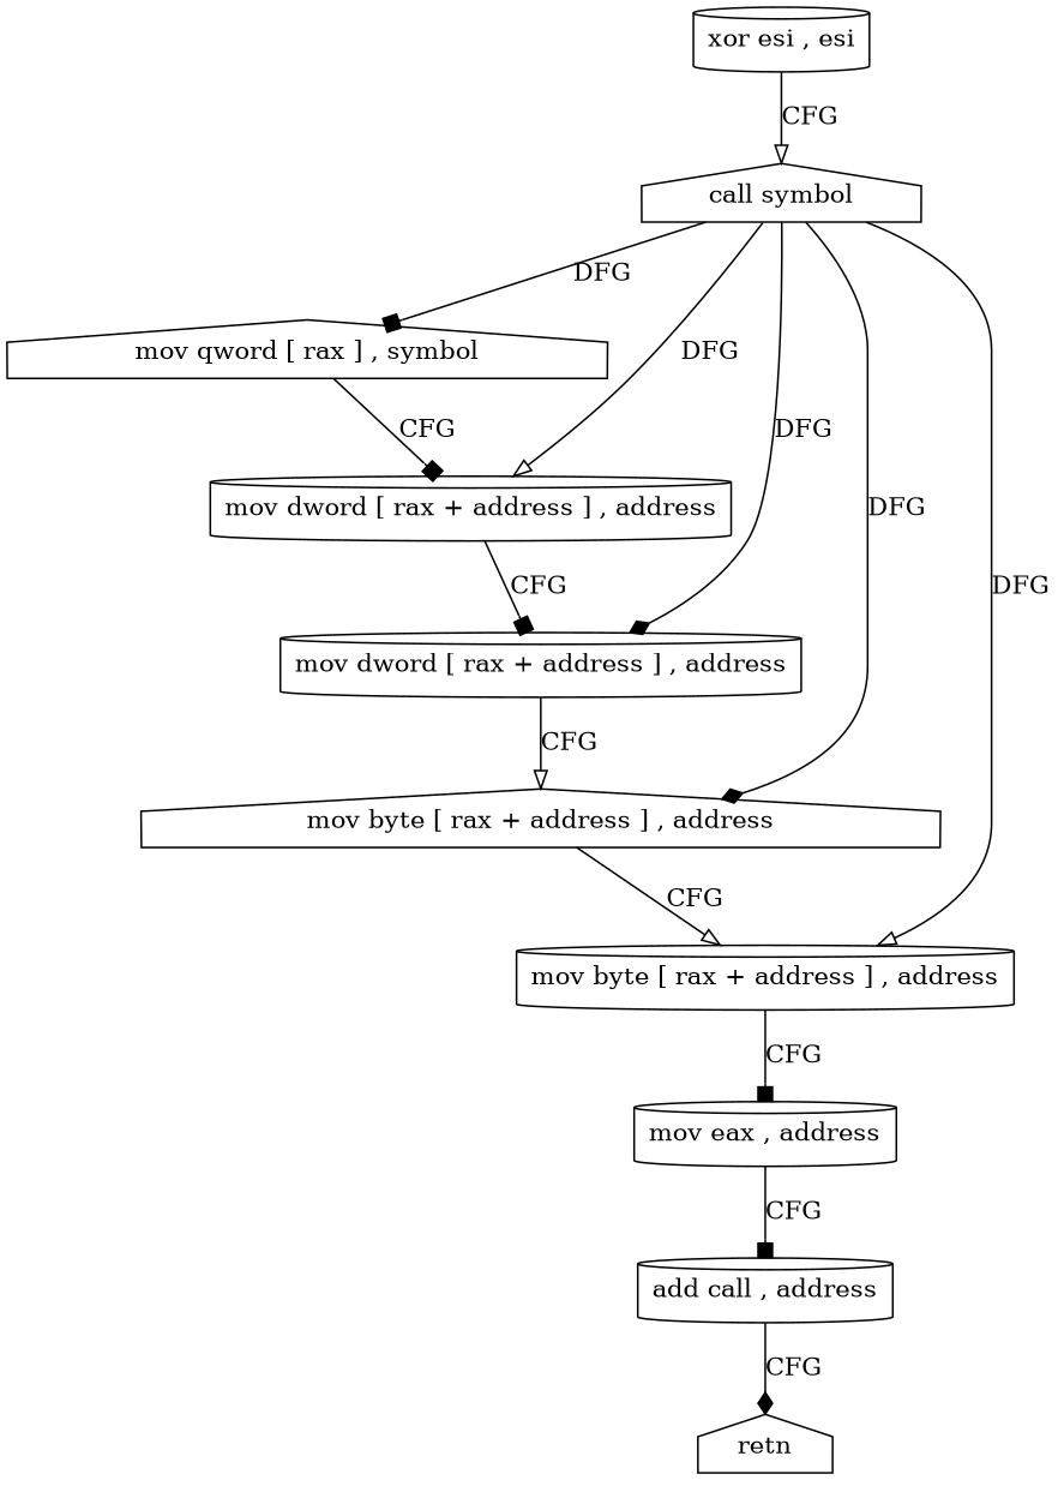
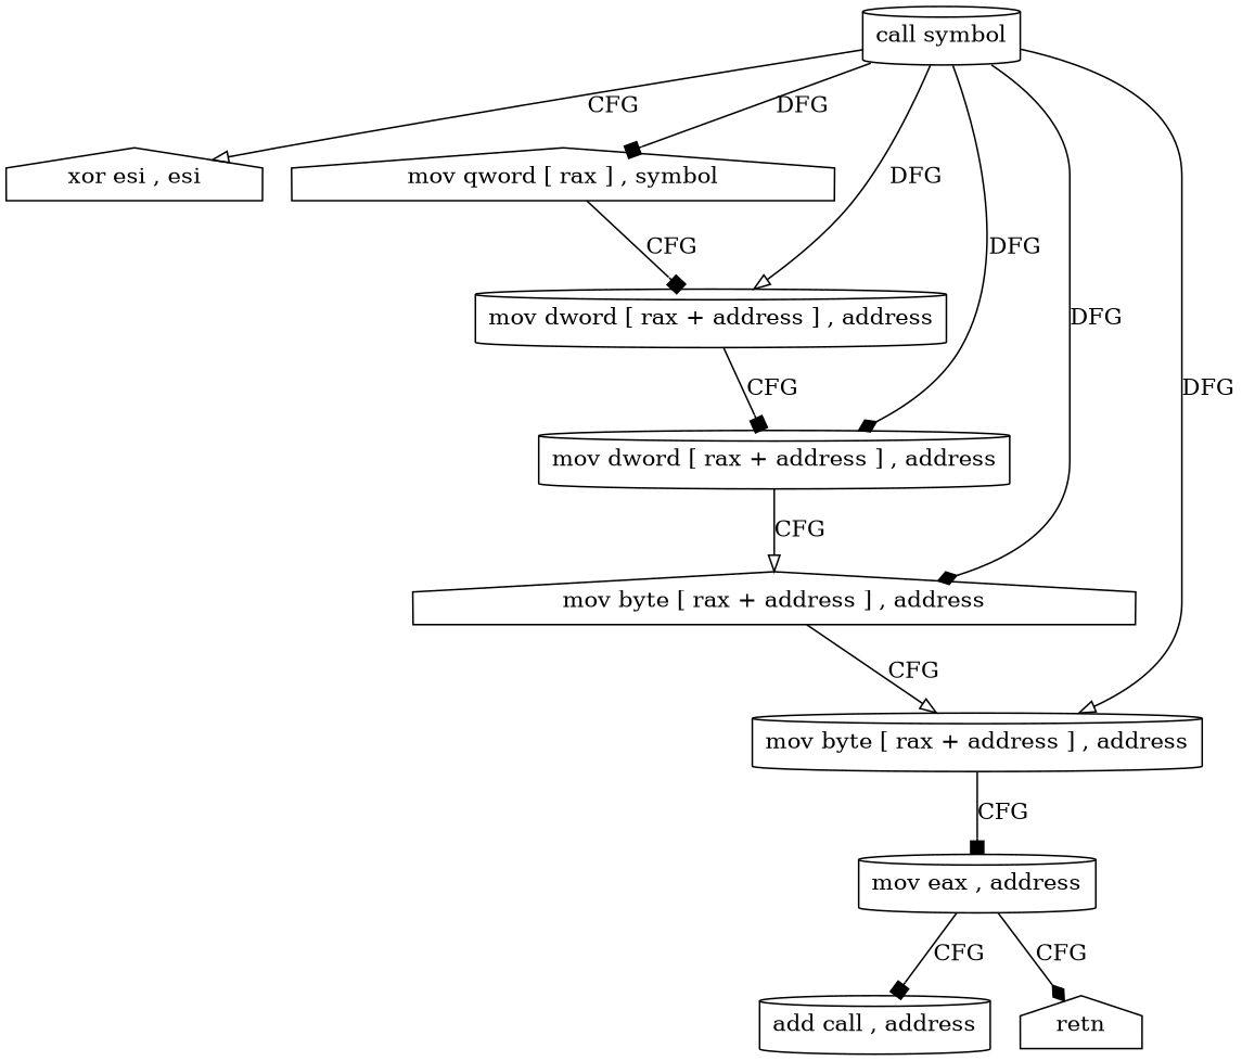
  digraph {
    node [shape=cylinder]
    edge [arrowhead=onormal]
-   n1 [label="xor esi , esi"]
-   n2 [label="call symbol" shape=house]
+   n1 [label="xor esi , esi" shape=house]
+   n2 [label="call symbol"]
    n3 [label="mov qword [ rax ] , symbol" shape=house]
    n4 [label="mov dword [ rax + address ] , address"]
    n5 [label="mov dword [ rax + address ] , address"]
    n6 [label="mov byte [ rax + address ] , address" shape=house]
    n7 [label="mov byte [ rax + address ] , address"]
    n8 [label="mov eax , address"]
    n9 [label="add call , address"]
    n10 [label=retn shape=house]
-   n1 -> n2 [label=CFG]
+   n2 -> n1 [label=CFG]
    n2 -> n3 [arrowhead=box label=DFG]
    n2 -> n4 [label=DFG]
    n2 -> n5 [arrowhead=diamond label=DFG]
    n2 -> n6 [arrowhead=diamond label=DFG]
    n2 -> n7 [label=DFG]
    n3 -> n4 [arrowhead=box label=CFG]
    n4 -> n5 [arrowhead=box label=CFG]
    n5 -> n6 [label=CFG]
    n6 -> n7 [label=CFG]
    n7 -> n8 [arrowhead=box label=CFG]
    n8 -> n9 [arrowhead=box label=CFG]
-   n9 -> n10 [arrowhead=diamond label=CFG]
+   n8 -> n10 [arrowhead=diamond label=CFG]
  }
